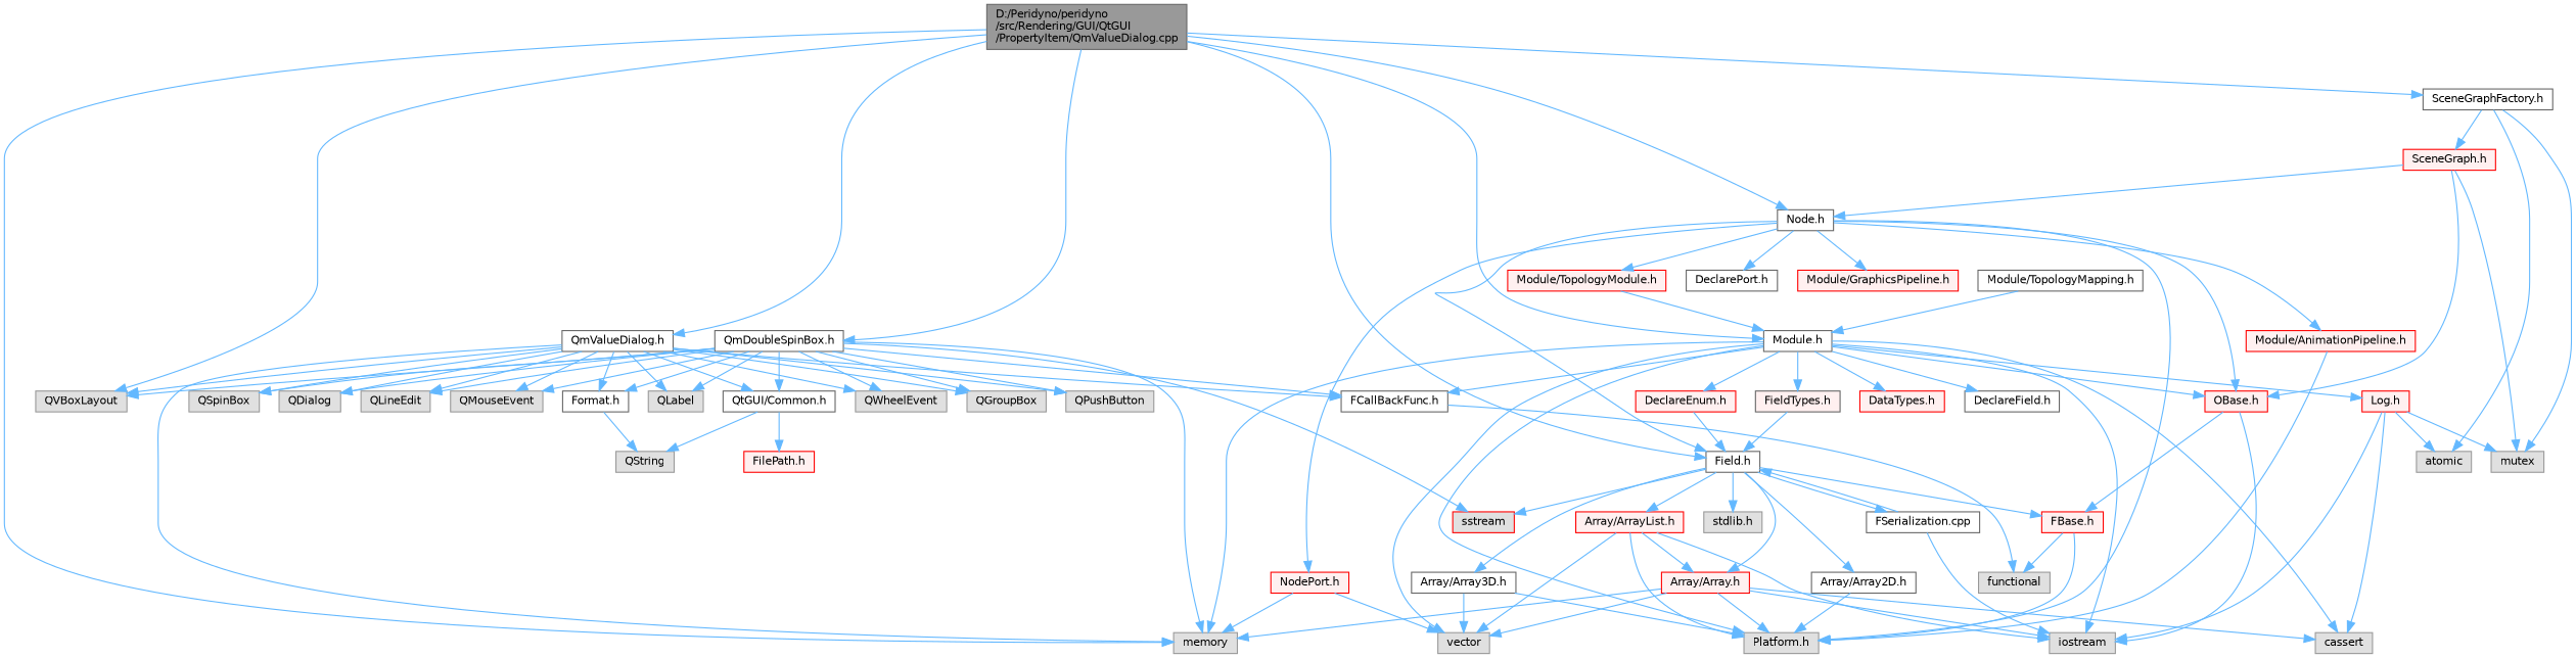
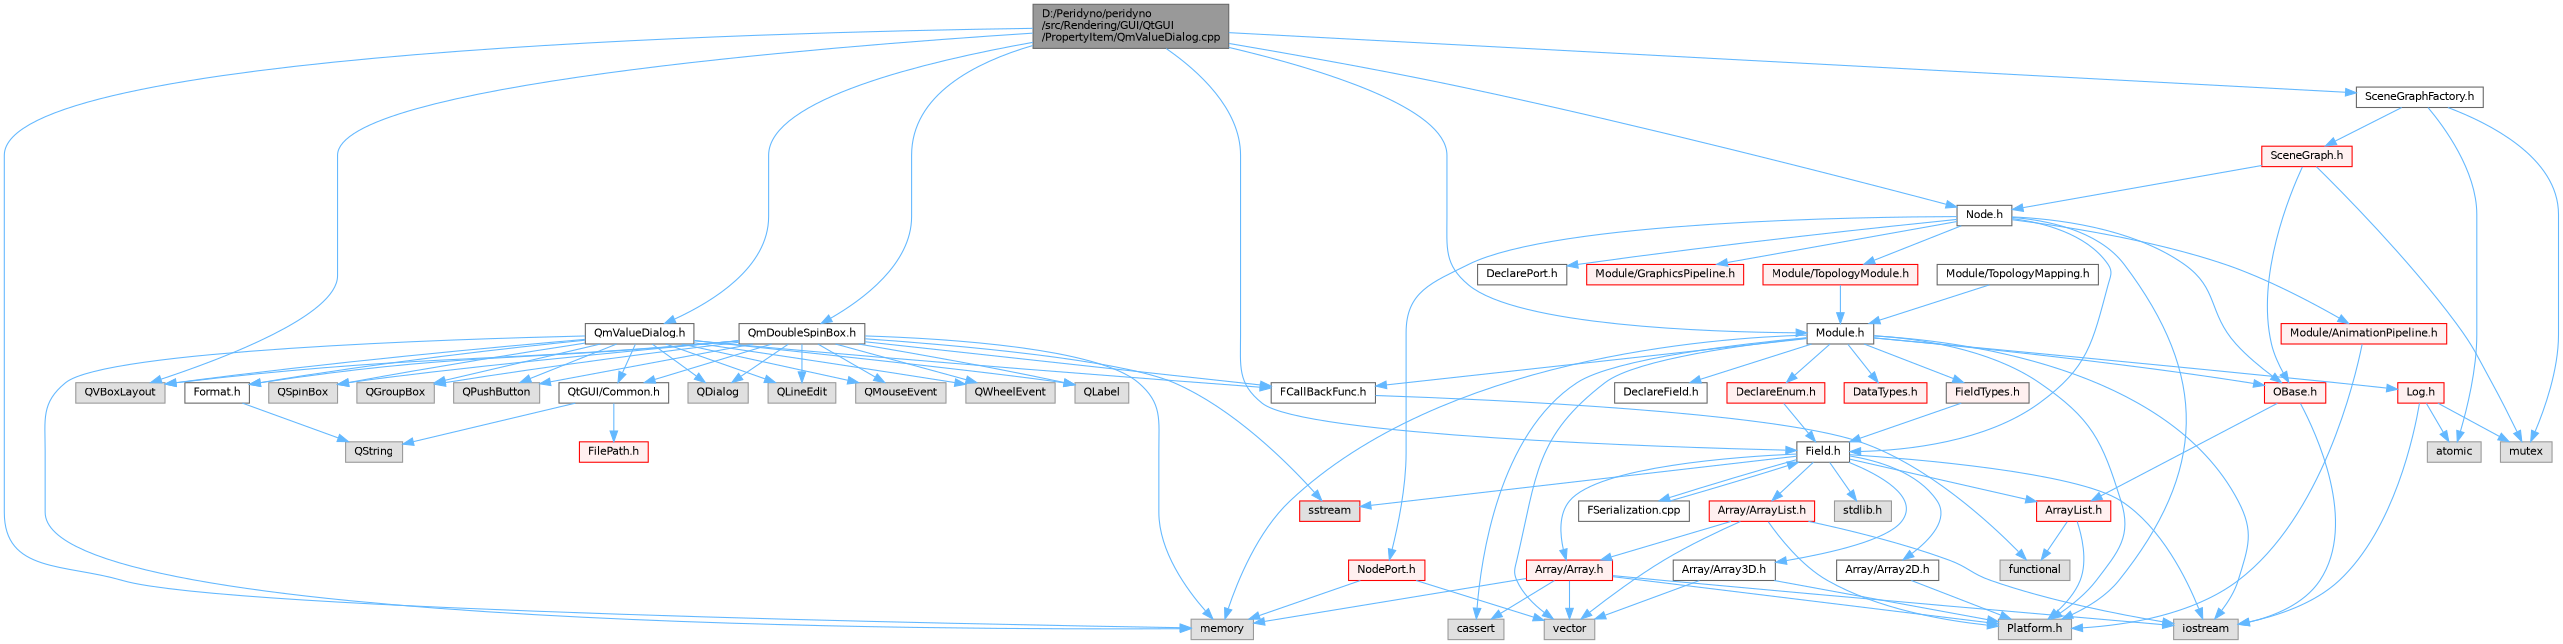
  digraph {
    node [color=grey60 fillcolor="#E0E0E0" fontname=Helvetica fontsize=10 shape=box style=filled]
    edge [color=steelblue1 fontname=Helvetica fontsize=10 labelfontname=Helvetica labelfontsize=10 style=solid]
    n1 [color=gray40 fillcolor=grey60 fontcolor=black height=0.2 label="D:/Peridyno/peridyno\l/src/Rendering/GUI/QtGUI\l/PropertyItem/QmValueDialog.cpp" width=0.4]
    n2 [color=grey40 fillcolor=white height=0.2 label="QmValueDialog.h" width=0.4]
    n3 [height=0.2 label=QVBoxLayout width=0.4]
    n4 [height=0.2 label=memory width=0.4]
    n5 [color=grey40 fillcolor=white height=0.2 label="Module.h" width=0.4]
    n6 [color=grey40 fillcolor=white height=0.2 label="Field.h" width=0.4]
    n7 [color=grey40 fillcolor=white height=0.2 label="Node.h" width=0.4]
    n8 [color=grey40 fillcolor=white height=0.2 label="SceneGraphFactory.h" width=0.4]
    n9 [color=grey40 fillcolor=white height=0.2 label="QmDoubleSpinBox.h" width=0.4]
    n10 [height=0.2 label=QGroupBox width=0.4]
    n11 [height=0.2 label=QPushButton width=0.4]
    n12 [height=0.2 label=QSpinBox width=0.4]
    n13 [height=0.2 label=QDialog width=0.4]
    n14 [height=0.2 label=QLineEdit width=0.4]
    n15 [height=0.2 label=QMouseEvent width=0.4]
    n16 [height=0.2 label=QWheelEvent width=0.4]
    n17 [height=0.2 label=QLabel width=0.4]
    n18 [color=grey40 fillcolor=white height=0.2 label="Format.h" width=0.4]
    n19 [color=grey40 fillcolor=white height=0.2 label="FCallBackFunc.h" width=0.4]
    n20 [color=grey40 fillcolor=white height=0.2 label="QtGUI/Common.h" width=0.4]
    n21 [height=0.2 label=vector width=0.4]
    n22 [height=0.2 label="Platform.h" width=0.4]
    n23 [height=0.2 label=cassert width=0.4]
    n24 [height=0.2 label=iostream width=0.4]
    n25 [color=red fillcolor="#FFF0F0" height=0.2 label="OBase.h" width=0.4]
    n26 [color=red fillcolor="#FFF0F0" height=0.2 label="Log.h" width=0.4]
    n27 [color=red fillcolor="#FFF0F0" height=0.2 label="DataTypes.h" width=0.4]
    n28 [color=red fillcolor="#FFF0F0" height=0.2 label="DeclareEnum.h" width=0.4]
    n29 [color=grey40 fillcolor=white height=0.2 label="DeclareField.h" width=0.4]
    n30 [color=grey40 fillcolor="#FFF0F0" height=0.2 label="FieldTypes.h" width=0.4]
-   n31 [color=red fillcolor="#FFF0F0" height=0.2 label="FBase.h" width=0.4]
+   n31 [color=red fillcolor="#FFF0F0" height=0.2 label="ArrayList.h" width=0.4]
    n32 [height=0.2 label="stdlib.h" width=0.4]
    n33 [color=red height=0.2 label=sstream width=0.4]
    n34 [color=red fillcolor="#FFF0F0" height=0.2 label="Array/Array.h" width=0.4]
    n35 [color=grey40 fillcolor=white height=0.2 label="Array/Array2D.h" width=0.4]
    n36 [color=grey40 fillcolor=white height=0.2 label="Array/Array3D.h" width=0.4]
    n37 [color=red fillcolor="#FFF0F0" height=0.2 label="Array/ArrayList.h" width=0.4]
    n38 [color=grey40 fillcolor=white height=0.2 label="FSerialization.cpp" width=0.4]
    n39 [color=grey40 fillcolor=white height=0.2 label="DeclarePort.h" width=0.4]
    n40 [color=red fillcolor="#FFF0F0" height=0.2 label="NodePort.h" width=0.4]
    n41 [color=red fillcolor="#FFF0F0" height=0.2 label="Module/TopologyModule.h" width=0.4]
    n42 [color=red fillcolor="#FFF0F0" height=0.2 label="Module/AnimationPipeline.h" width=0.4]
    n43 [color=red fillcolor="#FFF0F0" height=0.2 label="Module/GraphicsPipeline.h" width=0.4]
    n44 [height=0.2 label=mutex width=0.4]
    n45 [height=0.2 label=atomic width=0.4]
    n46 [color=red fillcolor="#FFF0F0" height=0.2 label="SceneGraph.h" width=0.4]
    n47 [height=0.2 label=QString width=0.4]
    n48 [height=0.2 label=functional width=0.4]
    n49 [color=red fillcolor="#FFF0F0" height=0.2 label="FilePath.h" width=0.4]
    n50 [color=grey40 fillcolor=white height=0.2 label="Module/TopologyMapping.h" width=0.4]
    n1 -> n2
    n1 -> n3
    n1 -> n4
    n1 -> n5
    n1 -> n6
    n1 -> n7
    n1 -> n8
    n1 -> n9
    n2 -> n3
    n2 -> n4
    n2 -> n10
    n2 -> n11
    n2 -> n12
    n2 -> n13
    n2 -> n14
    n2 -> n15
    n2 -> n16
    n2 -> n17
    n2 -> n18
    n2 -> n19
    n2 -> n20
    n5 -> n4
    n5 -> n19
    n5 -> n21
    n5 -> n22
    n5 -> n23
    n5 -> n24
    n5 -> n25
    n5 -> n26
    n5 -> n27
    n5 -> n28
    n5 -> n29
    n5 -> n30
-   n38 -> n24
+   n6 -> n24
    n6 -> n31
    n6 -> n32
    n6 -> n33
    n6 -> n34
    n6 -> n35
    n6 -> n36
    n6 -> n37
    n6 -> n38
    n7 -> n6
    n7 -> n22
    n7 -> n25
    n7 -> n39
    n7 -> n40
    n7 -> n41
    n7 -> n42
    n7 -> n43
    n8 -> n44
    n8 -> n45
    n8 -> n46
    n9 -> n3
    n9 -> n4
    n9 -> n10
    n9 -> n11
    n9 -> n12
    n9 -> n13
    n9 -> n14
    n9 -> n15
    n9 -> n16
    n9 -> n17
    n9 -> n18
    n9 -> n19
    n9 -> n20
    n9 -> n33
    n18 -> n47
    n19 -> n48
    n20 -> n47
    n20 -> n49
    n25 -> n24
    n25 -> n31
-   n26 -> n23
    n26 -> n24
    n26 -> n44
    n26 -> n45
    n28 -> n6
    n30 -> n6
    n31 -> n22
    n31 -> n48
    n34 -> n4
    n34 -> n21
    n34 -> n22
    n34 -> n23
    n34 -> n24
    n35 -> n22
    n36 -> n21
    n36 -> n22
    n37 -> n21
    n37 -> n22
    n37 -> n24
    n37 -> n34
    n38 -> n6
    n40 -> n4
    n40 -> n21
    n41 -> n5
    n42 -> n22
    n46 -> n7
    n46 -> n25
    n46 -> n44
    n50 -> n5
  }
